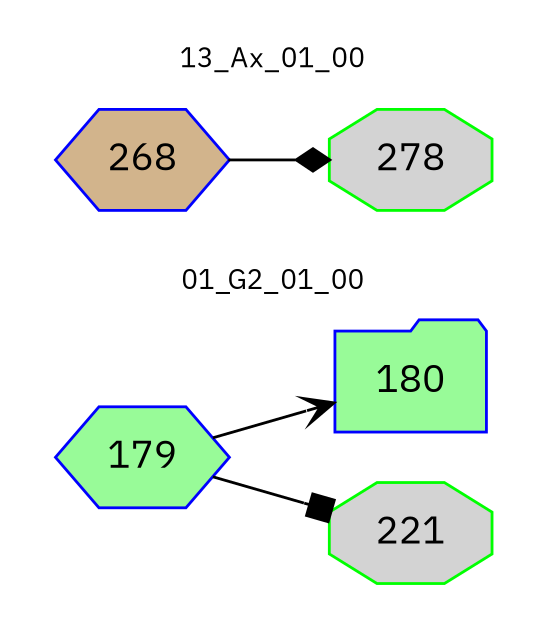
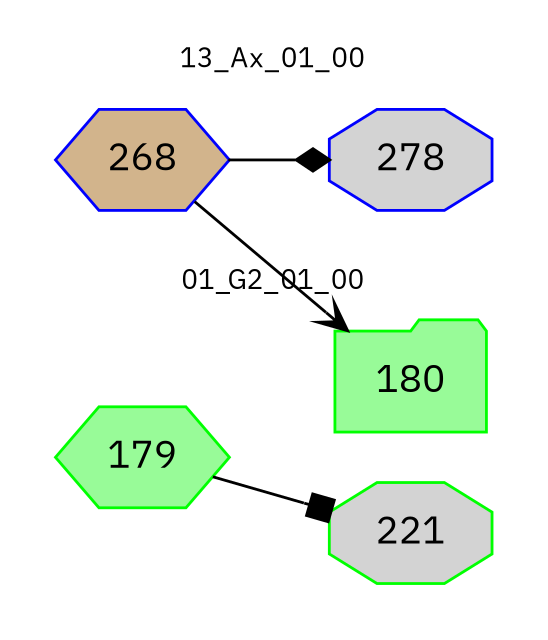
  digraph {
    fontname="IBM Plex Sans"
    rankdir=LR
    node [color=green fillcolor=lightgrey fontname="IBM Plex Sans" shape=hexagon style=filled]
    edge [color=black fontname="IBM Plex Sans"]
    n1 [color=blue fillcolor=tan label=268]
-   n2 [label=278 shape=octagon]
-   n3 [color=blue fillcolor=palegreen label=179]
-   n4 [color=blue fillcolor=palegreen label=180 shape=folder]
+   n2 [color=blue label=278 shape=octagon]
+   n3 [fillcolor=palegreen label=179]
+   n4 [fillcolor=palegreen label=180 shape=folder]
    n5 [label=221 shape=octagon]
    subgraph cluster_1 {
      color=white
      fontsize=10
      label="13_Ax_01_00"
      n1
      n2
    }
    subgraph cluster_2 {
      color=white
      fontsize=10
      label="01_G2_01_00"
      n3
      n4
      n5
    }
    n1 -> n2 [arrowhead=diamond]
-   n3 -> n4 [arrowhead=vee]
+   n1 -> n4 [arrowhead=vee]
    n3 -> n5 [arrowhead=box]
  }
